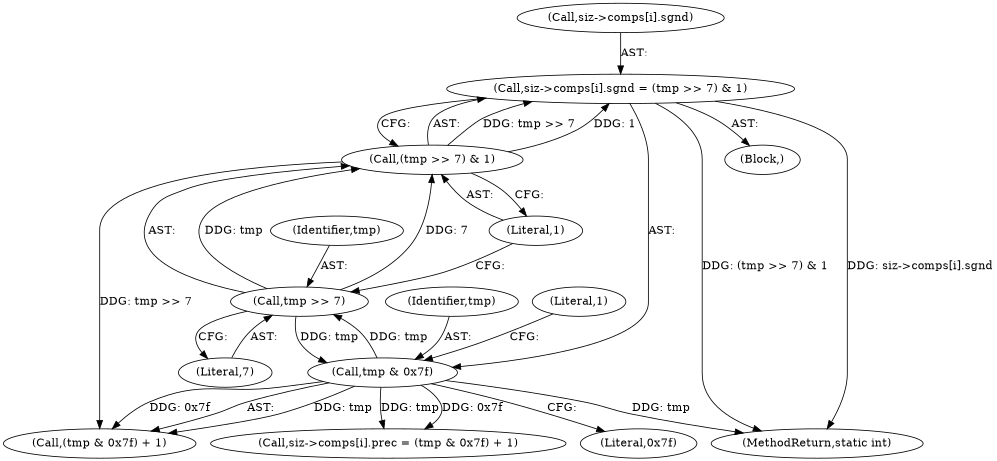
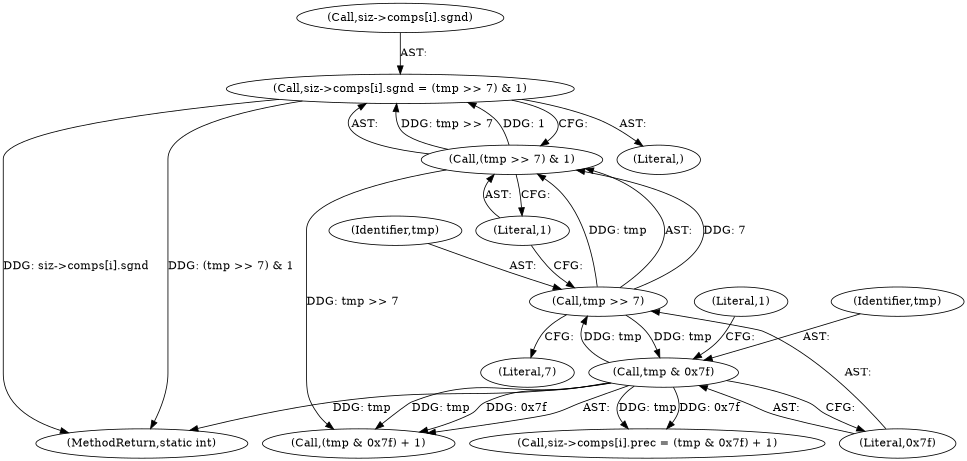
  digraph {
    n1 [label="(Call,siz->comps[i].sgnd = (tmp >> 7) & 1)"]
    n2 [label="(Call,(tmp >> 7) & 1)"]
    n3 [label="(MethodReturn,static int)"]
-   n4 [label="(Block,)"]
+   n4 [label="(Literal,)"]
    n5 [label="(Literal,1)"]
    n6 [label="(Call,(tmp & 0x7f) + 1)"]
    n7 [label="(Call,tmp >> 7)"]
    n8 [label="(Call,tmp & 0x7f)"]
    n9 [label="(Literal,7)"]
    n10 [label="(Call,siz->comps[i].prec = (tmp & 0x7f) + 1)"]
    n11 [label="(Literal,0x7f)"]
    n12 [label="(Literal,1)"]
    n13 [label="(Identifier,tmp)"]
    n14 [label="(Call,siz->comps[i].sgnd)"]
    n15 [label="(Identifier,tmp)"]
    n1 -> n2 [label="CFG: "]
    n1 -> n3 [label="DDG: (tmp >> 7) & 1"]
    n1 -> n3 [label="DDG: siz->comps[i].sgnd"]
    n1 -> n4 [label="AST: "]
    n2 -> n1 [label="AST: "]
    n2 -> n1 [label="DDG: tmp >> 7"]
    n2 -> n1 [label="DDG: 1"]
    n2 -> n5 [label="CFG: "]
    n2 -> n6 [label="DDG: tmp >> 7"]
    n5 -> n2 [label="AST: "]
    n5 -> n7 [label="CFG: "]
    n7 -> n2 [label="AST: "]
    n7 -> n2 [label="DDG: tmp"]
    n7 -> n2 [label="DDG: 7"]
    n7 -> n8 [label="DDG: tmp"]
    n7 -> n9 [label="CFG: "]
    n8 -> n3 [label="DDG: tmp"]
    n8 -> n6 [label="AST: "]
    n8 -> n6 [label="DDG: tmp"]
    n8 -> n6 [label="DDG: 0x7f"]
    n8 -> n7 [label="DDG: tmp"]
    n8 -> n10 [label="DDG: tmp"]
    n8 -> n10 [label="DDG: 0x7f"]
    n8 -> n11 [label="CFG: "]
-   n9 -> n7 [label="AST: "]
-   n1 -> n8 [label="AST: "]
+   n11 -> n7 [label="AST: "]
+   n11 -> n8 [label="AST: "]
    n12 -> n8 [label="CFG: "]
    n13 -> n7 [label="AST: "]
    n14 -> n1 [label="AST: "]
    n15 -> n8 [label="AST: "]
  }
